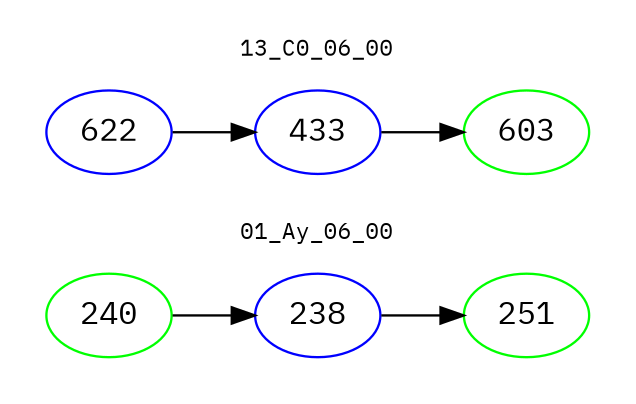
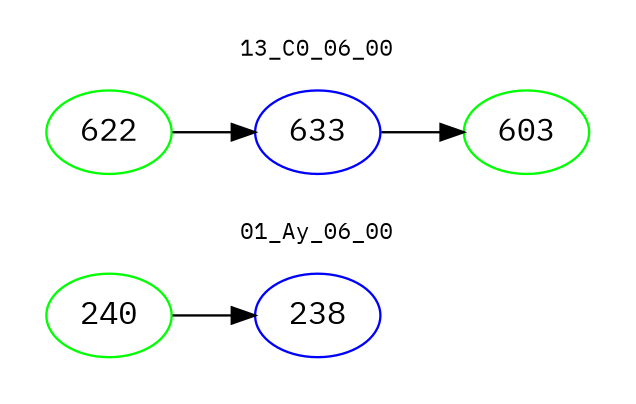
  digraph {
    fontname="IBM Plex Mono"
    rankdir=LR
    node [color=green fontname="IBM Plex Mono"]
    edge [color=black fontname="IBM Plex Mono"]
    n1 [label=240]
    n2 [color=blue label=238]
-   n3 [label=251]
-   n4 [color=blue label=622]
-   n5 [color=blue label=433]
+   n4 [label=622]
+   n5 [color=blue label=633]
    n6 [label=603]
    subgraph cluster_1 {
      color=white
      fontsize=10
      label="01_Ay_06_00"
      n1
      n2
-     n3
    }
    subgraph cluster_2 {
      color=white
      fontsize=10
      label="13_C0_06_00"
      n4
      n5
      n6
    }
    n1 -> n2
-   n2 -> n3
    n4 -> n5
    n5 -> n6
  }
